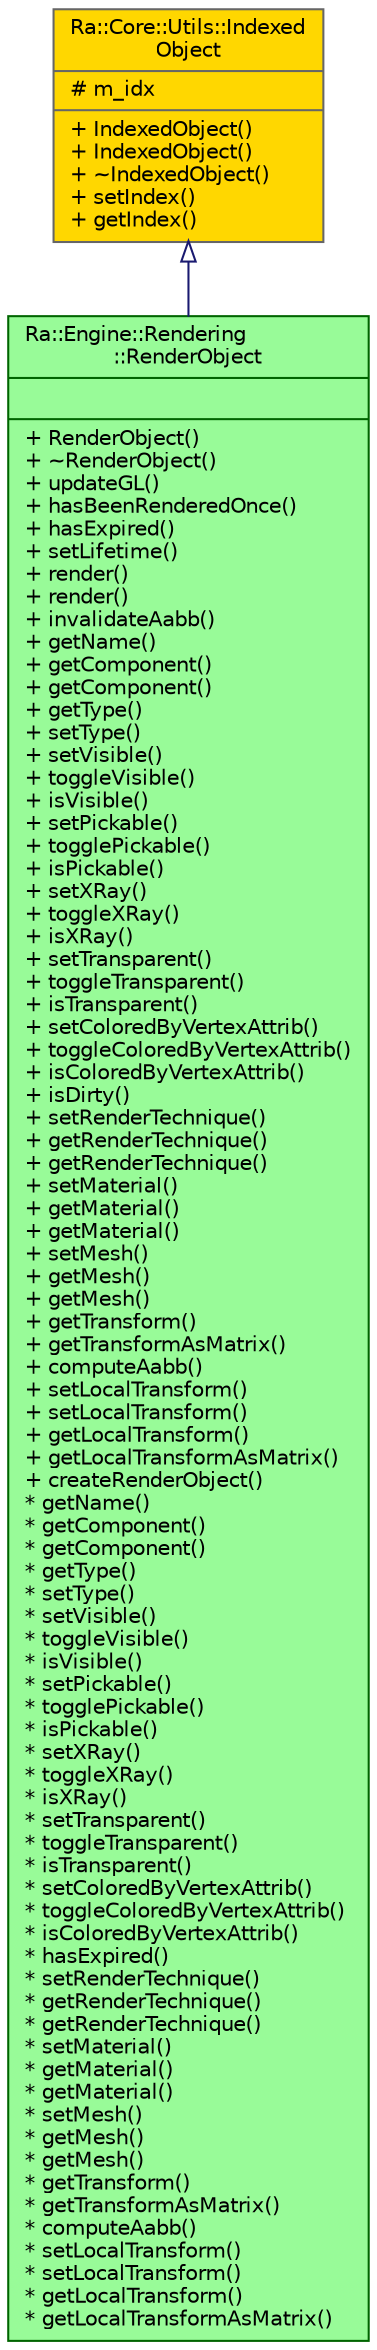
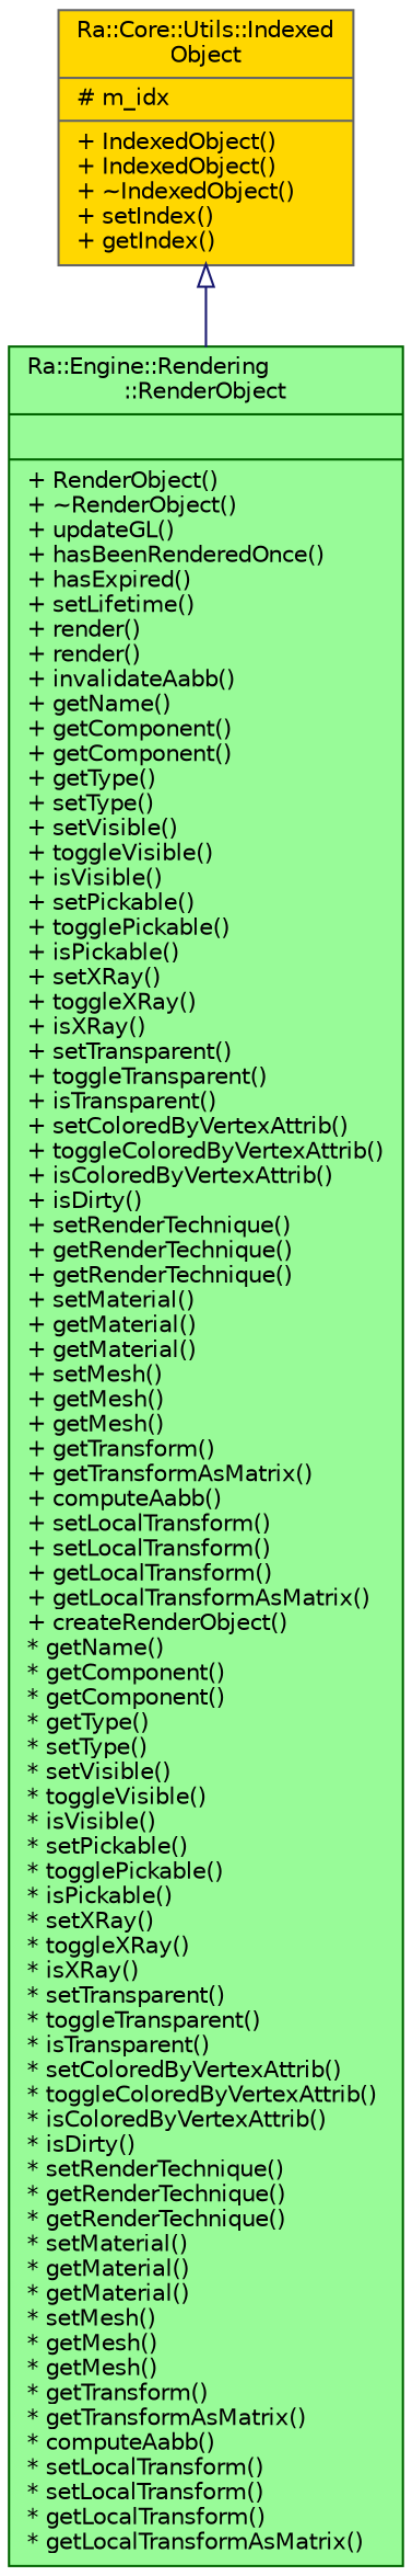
  digraph {
    node [fontname=Helvetica fontsize=10 shape=record style=filled]
-   n1 [color=darkgreen fillcolor=palegreen fontcolor=black height=0.2 label="{Ra::Engine::Rendering\l::RenderObject\n||+ RenderObject()\l+ ~RenderObject()\l+ updateGL()\l+ hasBeenRenderedOnce()\l+ hasExpired()\l+ setLifetime()\l+ render()\l+ render()\l+ invalidateAabb()\l+ getName()\l+ getComponent()\l+ getComponent()\l+ getType()\l+ setType()\l+ setVisible()\l+ toggleVisible()\l+ isVisible()\l+ setPickable()\l+ togglePickable()\l+ isPickable()\l+ setXRay()\l+ toggleXRay()\l+ isXRay()\l+ setTransparent()\l+ toggleTransparent()\l+ isTransparent()\l+ setColoredByVertexAttrib()\l+ toggleColoredByVertexAttrib()\l+ isColoredByVertexAttrib()\l+ isDirty()\l+ setRenderTechnique()\l+ getRenderTechnique()\l+ getRenderTechnique()\l+ setMaterial()\l+ getMaterial()\l+ getMaterial()\l+ setMesh()\l+ getMesh()\l+ getMesh()\l+ getTransform()\l+ getTransformAsMatrix()\l+ computeAabb()\l+ setLocalTransform()\l+ setLocalTransform()\l+ getLocalTransform()\l+ getLocalTransformAsMatrix()\l+ createRenderObject()\l* getName()\l* getComponent()\l* getComponent()\l* getType()\l* setType()\l* setVisible()\l* toggleVisible()\l* isVisible()\l* setPickable()\l* togglePickable()\l* isPickable()\l* setXRay()\l* toggleXRay()\l* isXRay()\l* setTransparent()\l* toggleTransparent()\l* isTransparent()\l* setColoredByVertexAttrib()\l* toggleColoredByVertexAttrib()\l* isColoredByVertexAttrib()\l* hasExpired()\l* setRenderTechnique()\l* getRenderTechnique()\l* getRenderTechnique()\l* setMaterial()\l* getMaterial()\l* getMaterial()\l* setMesh()\l* getMesh()\l* getMesh()\l* getTransform()\l* getTransformAsMatrix()\l* computeAabb()\l* setLocalTransform()\l* setLocalTransform()\l* getLocalTransform()\l* getLocalTransformAsMatrix()\l}" width=0.4]
+   n1 [color=darkgreen fillcolor=palegreen fontcolor=black height=0.2 label="{Ra::Engine::Rendering\l::RenderObject\n||+ RenderObject()\l+ ~RenderObject()\l+ updateGL()\l+ hasBeenRenderedOnce()\l+ hasExpired()\l+ setLifetime()\l+ render()\l+ render()\l+ invalidateAabb()\l+ getName()\l+ getComponent()\l+ getComponent()\l+ getType()\l+ setType()\l+ setVisible()\l+ toggleVisible()\l+ isVisible()\l+ setPickable()\l+ togglePickable()\l+ isPickable()\l+ setXRay()\l+ toggleXRay()\l+ isXRay()\l+ setTransparent()\l+ toggleTransparent()\l+ isTransparent()\l+ setColoredByVertexAttrib()\l+ toggleColoredByVertexAttrib()\l+ isColoredByVertexAttrib()\l+ isDirty()\l+ setRenderTechnique()\l+ getRenderTechnique()\l+ getRenderTechnique()\l+ setMaterial()\l+ getMaterial()\l+ getMaterial()\l+ setMesh()\l+ getMesh()\l+ getMesh()\l+ getTransform()\l+ getTransformAsMatrix()\l+ computeAabb()\l+ setLocalTransform()\l+ setLocalTransform()\l+ getLocalTransform()\l+ getLocalTransformAsMatrix()\l+ createRenderObject()\l* getName()\l* getComponent()\l* getComponent()\l* getType()\l* setType()\l* setVisible()\l* toggleVisible()\l* isVisible()\l* setPickable()\l* togglePickable()\l* isPickable()\l* setXRay()\l* toggleXRay()\l* isXRay()\l* setTransparent()\l* toggleTransparent()\l* isTransparent()\l* setColoredByVertexAttrib()\l* toggleColoredByVertexAttrib()\l* isColoredByVertexAttrib()\l* isDirty()\l* setRenderTechnique()\l* getRenderTechnique()\l* getRenderTechnique()\l* setMaterial()\l* getMaterial()\l* getMaterial()\l* setMesh()\l* getMesh()\l* getMesh()\l* getTransform()\l* getTransformAsMatrix()\l* computeAabb()\l* setLocalTransform()\l* setLocalTransform()\l* getLocalTransform()\l* getLocalTransformAsMatrix()\l}" width=0.4]
    n2 [color=gray40 fillcolor=gold height=0.2 label="{Ra::Core::Utils::Indexed\lObject\n|# m_idx\l|+ IndexedObject()\l+ IndexedObject()\l+ ~IndexedObject()\l+ setIndex()\l+ getIndex()\l}" width=0.4]
    n2 -> n1 [arrowtail=onormal color=midnightblue dir=back fontname=Helvetica fontsize=10 labelfontname=Helvetica labelfontsize=10 style=solid]
  }
